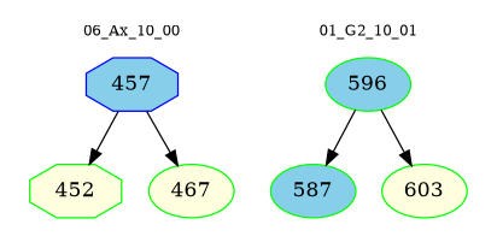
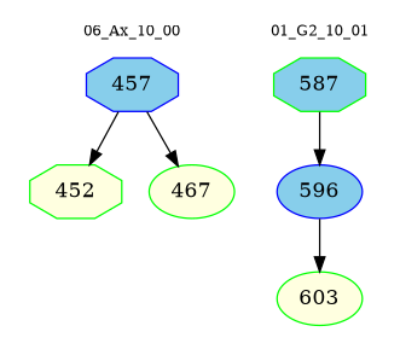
  digraph {
    node [color=green fillcolor=skyblue shape=ellipse style=filled]
    edge [color=black]
    n1 [color=blue label=457 shape=octagon]
    n2 [fillcolor=lightyellow label=452 shape=octagon]
    n3 [fillcolor=lightyellow label=467]
-   n4 [label=596]
-   n5 [label=587]
+   n4 [color=blue label=596]
+   n5 [label=587 shape=octagon]
    n6 [fillcolor=lightyellow label=603]
    subgraph cluster_1 {
      color=white
      fontsize=10
      label="06_Ax_10_00"
      n1
      n2
      n3
    }
    subgraph cluster_2 {
      color=white
      fontsize=10
      label="01_G2_10_01"
      n4
      n5
      n6
    }
    n1 -> n2
    n1 -> n3
-   n4 -> n5
+   n5 -> n4
    n4 -> n6
  }
